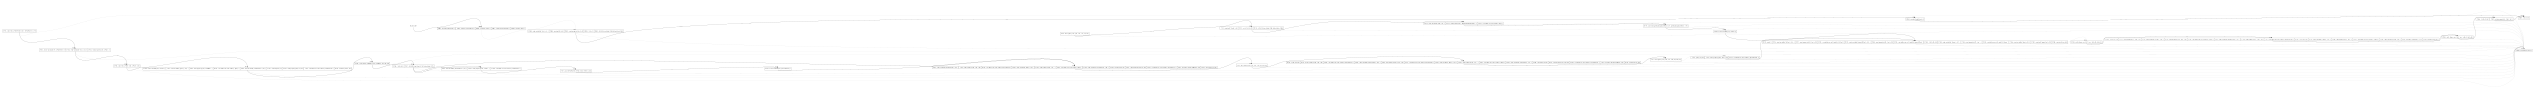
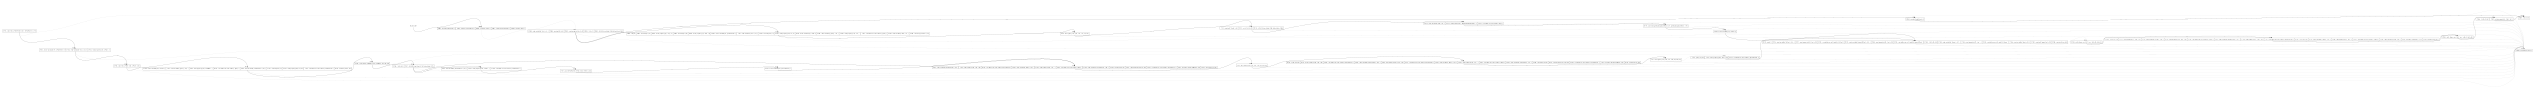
  digraph {
    fontname="Roboto Mono"
    rankdir=LR
    node [fontname="Roboto Mono" shape=record]
    edge [fontname="Roboto Mono" headport=n tailport=s]
    n1 [label=BB_entry547 shape=none]
    n2 [label="{27084: constant[undefined,v1]|27085: vardecl['offsetParent']|27086: vardecl['offset']|27087: vardecl['parentOffset']|27088: vardecl['elem']}"]
    n3 [label="{27089: read-variable['this',v4,-]|27090: constant[0.0,v5]|27091: read-property[v4,v5,v3]|27092: ![v3,v2]|27093: if[v2](true-block:9100,false-block:9101)}"]
    n4 [label="{27094: constant[undefined,v1]}"]
+   n5 [label="{27095: new[v6]|27096: constant[0.0,v7]|27097: write-property[v6,'top',v7]|27098: constant[0.0,v8]|27099: write-property[v6,'left',v8]|27100: write-variable[v6,'parentOffset']*|27101: read-variable['this',v10,-]|27102: constant[0.0,v11]|27103: read-property[v10,v11,v9]|27104: write-variable[v9,'elem']*|27105: read-variable['jQuery',v16,-]|27106: read-property[v16,'css',-]|27107: \<variable-non-null-undef\>['jQuery']|27108: read-variable['elem',v17,-]|27109: constant[\"position\",v18]}"]
    n6 [label="{27209: exceptional-return}"]
    n7 [label="{27208: return[v1]}"]
    n8 [label="{27110: call-jQuery.css [v16,'css',v17,v18,v13]}"]
    n9 [label="{27111: constant[\"fixed\",v14]|27112: ===[v13,v14,v12]|27113: if[v12](true-block:9104,false-block:9105)}"]
    n10 [label="{27114: read-variable['elem',v21,-]|27115: read-property[v21,'getBoundingClientRect',-]|27116: \<variable-non-null-undef\>['elem']}"]
    n11 [label="{27119: call-elem.getBoundingClientRect [v21,'getBoundingClientRect',v19]}"]
    n12 [label="{27120: write-variable[v19,'offset']*}"]
    n13 [label="{27121: call-this.offsetParent [v21,'offsetParent',v19]}"]
    n14 [label="{27122: write-variable[v19,'offsetParent']*|27123: read-variable['this',v24,-]|27124: read-property[v24,'offset',-]}"]
    n15 [label="{27175: new[v1]|27176: read-variable['offset',v24,-]|27177: read-property[v24,'top',v22]|27178: \<variable-non-null-undef\>['offset']|27179: read-variable['parentOffset',v25,-]|27180: read-property[v25,'top',v23]|27181: \<variable-non-null-undef\>['parentOffset']|27182: -[v22,v23,v20]|27183: read-variable['jQuery',v27,-]|27184: read-property[v27,'css',-]|27185: \<variable-non-null-undef\>['jQuery']|27186: read-variable['elem',v28,-]|27187: constant[\"marginTop\",v29]|27188: constant[true,v30]}"]
    n16 [label="{27125: call-this.offset [v24,'offset',v22]}"]
    n17 [label="{27189: call-jQuery.css [v27,'css',v28,v29,v30,v21]}"]
    n18 [label="{27190: -[v20,v21,v19]|27191: write-property[v1,'top',v19]|27192: read-variable['offset',v36,-]|27193: read-property[v36,'left',v34]|27194: \<variable-non-null-undef\>['offset']|27195: read-variable['parentOffset',v37,-]|27196: read-property[v37,'left',v35]|27197: \<variable-non-null-undef\>['parentOffset']|27198: -[v34,v35,v32]|27199: read-variable['jQuery',v39,-]|27200: read-property[v39,'css',-]|27201: \<variable-non-null-undef\>['jQuery']|27202: read-variable['elem',v40,-]|27203: constant[\"marginLeft\",v41]|27204: constant[true,v42]}"]
    n19 [label="{27126: write-variable[v22,'offset']*|27127: read-variable['jQuery',v28,-]|27128: read-property[v28,'nodeName',-]|27129: \<variable-non-null-undef\>['jQuery']|27130: read-variable['offsetParent',v30,-]|27131: constant[0.0,v31]|27132: read-property[v30,v31,v29]|27133: \<variable-non-null-undef\>['offsetParent']|27134: constant[\"html\",v32]}"]
    n20 [label="{27135: call-jQuery.nodeName [v28,'nodeName',v29,v32,v26]}"]
    n21 [label="{27136: ![v26,v25]|27137: if[v25](true-block:9114,false-block:9117)}"]
    n22 [label="{27138: read-variable['offsetParent',v35,-]|27139: read-property[v35,'offset',-]|27140: \<variable-non-null-undef\>['offsetParent']}"]
    n23 [label="{27143: read-variable['parentOffset',v35,-]|27144: read-property[v35,'top',v34]|27145: \<variable-non-null-undef\>['parentOffset']|27146: read-variable['jQuery',v38,-]|27147: read-property[v38,'css',-]|27148: \<variable-non-null-undef\>['jQuery']|27149: read-variable['offsetParent',v40,-]|27150: constant[0.0,v41]|27151: read-property[v40,v41,v39]|27152: \<variable-non-null-undef\>['offsetParent']|27153: constant[\"borderTopWidth\",v42]|27154: constant[true,v43]}"]
    n24 [label="{27141: call-offsetParent.offset [v35,'offset',v33]}"]
    n25 [label="{27155: call-jQuery.css [v38,'css',v39,v42,v43,v36]}"]
    n26 [label="{27142: write-variable[v33,'parentOffset']*}"]
    n27 [label="{27156: +[v34,v36,v33]|27157: write-property[v35,'top',v33]|27158: \<variable-non-null-undef\>['parentOffset']*|27159: read-variable['parentOffset',v46,-]|27160: read-property[v46,'left',v45]|27161: \<variable-non-null-undef\>['parentOffset']|27162: read-variable['jQuery',v49,-]|27163: read-property[v49,'css',-]|27164: \<variable-non-null-undef\>['jQuery']|27165: read-variable['offsetParent',v51,-]|27166: constant[0.0,v52]|27167: read-property[v51,v52,v50]|27168: \<variable-non-null-undef\>['offsetParent']|27169: constant[\"borderLeftWidth\",v53]|27170: constant[true,v54]}"]
    n28 [label="{27171: call-jQuery.css [v49,'css',v50,v53,v54,v47]}"]
    n29 [label="{27172: +[v45,v47,v44]|27173: write-property[v46,'left',v44]|27174: \<variable-non-null-undef\>['parentOffset']*}"]
    n30 [label="{27205: call-jQuery.css [v39,'css',v40,v41,v42,v33]}"]
    n31 [label="{27206: -[v32,v33,v31]|27207: write-property[v1,'left',v31]}"]
    n1 -> n2 [headlabel="    9098"]
    n2 -> n3 [color=gray headlabel="      9099"]
    n3 -> n4 [headlabel="      9100"]
+   n3 -> n5 [headlabel="      9101"]
    n3 -> n6 [color=gray headlabel="      9128"]
    n4 -> n7 [headlabel="      9127"]
+   n5 -> n6 [color=gray]
+   n5 -> n8 [headlabel="      9102"]
    n8 -> n6 [color=gray]
    n8 -> n9 [headlabel="      9103"]
    n9 -> n6 [color=gray]
    n9 -> n10 [headlabel="      9104"]
    n10 -> n6 [color=gray]
    n10 -> n11 [headlabel="      9106"]
    n11 -> n6 [color=gray]
    n11 -> n12 [headlabel="      9107"]
    n12 -> n15 [headlabel="      9122"]
    n13 -> n6 [color=gray]
    n13 -> n14 [headlabel="      9109"]
    n14 -> n6 [color=gray]
    n14 -> n16 [headlabel="      9110"]
    n15 -> n6 [color=gray]
    n15 -> n17 [color=gray headlabel="      9123"]
    n16 -> n6 [color=gray]
    n16 -> n19 [headlabel="      9111"]
    n17 -> n6 [color=gray]
    n17 -> n18 [headlabel="      9124"]
    n18 -> n6 [color=gray]
    n18 -> n30 [headlabel="      9125"]
    n19 -> n6 [color=gray]
    n19 -> n20 [headlabel="      9112"]
    n20 -> n6 [color=gray]
    n20 -> n21 [headlabel="      9113"]
    n21 -> n6 [color=gray]
    n21 -> n22 [headlabel="      9114"]
    n21 -> n23 [headlabel="      9117"]
    n22 -> n24 [headlabel="      9115"]
    n23 -> n6 [color=gray]
    n23 -> n25 [headlabel="      9118"]
    n24 -> n6 [color=gray]
    n24 -> n26 [headlabel="      9116"]
    n25 -> n6 [color=gray]
    n25 -> n27 [headlabel="      9119"]
    n26 -> n23
    n27 -> n6 [color=gray]
    n27 -> n28 [headlabel="      9120"]
    n28 -> n6 [color=gray]
    n28 -> n29 [color=gray headlabel="      9121"]
    n29 -> n6 [color=gray]
    n29 -> n15
    n30 -> n6 [color=gray]
    n30 -> n31 [headlabel="      9126"]
    n31 -> n6 [color=gray]
    n31 -> n7
  }
